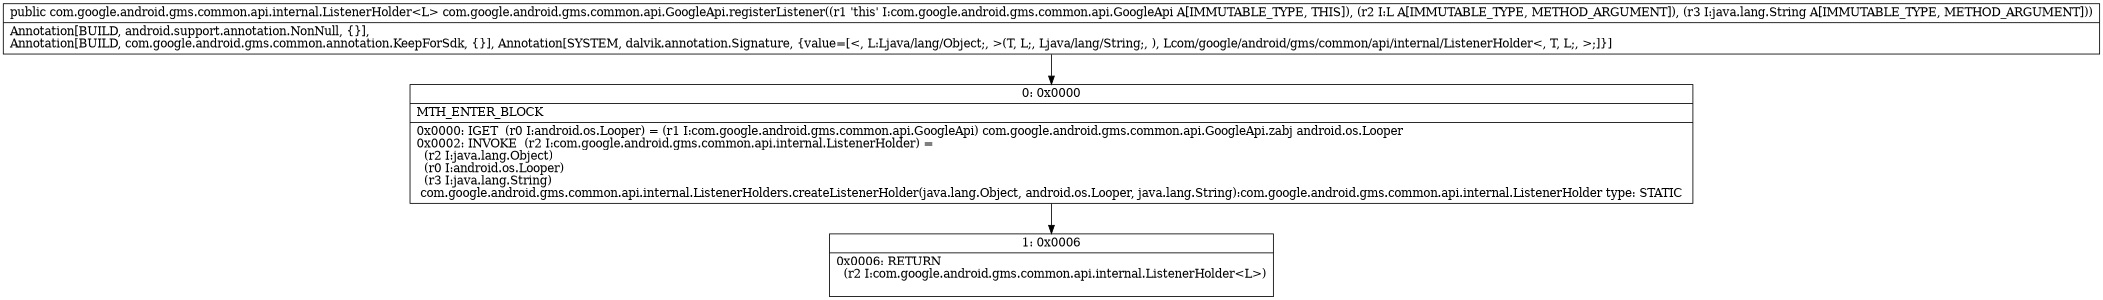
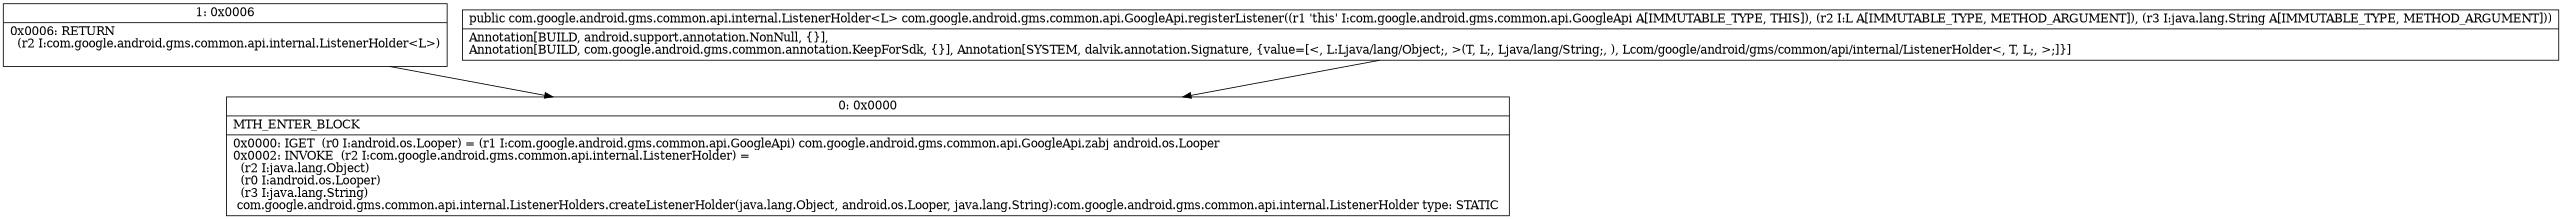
  digraph {
    node [shape=record]
    n1 [label="{0\:\ 0x0000|MTH_ENTER_BLOCK\l|0x0000: IGET  (r0 I:android.os.Looper) = (r1 I:com.google.android.gms.common.api.GoogleApi) com.google.android.gms.common.api.GoogleApi.zabj android.os.Looper \l0x0002: INVOKE  (r2 I:com.google.android.gms.common.api.internal.ListenerHolder) = \l  (r2 I:java.lang.Object)\l  (r0 I:android.os.Looper)\l  (r3 I:java.lang.String)\l com.google.android.gms.common.api.internal.ListenerHolders.createListenerHolder(java.lang.Object, android.os.Looper, java.lang.String):com.google.android.gms.common.api.internal.ListenerHolder type: STATIC \l}"]
    n2 [label="{1\:\ 0x0006|0x0006: RETURN  \l  (r2 I:com.google.android.gms.common.api.internal.ListenerHolder\<L\>)\l \l}"]
    n3 [label="{public com.google.android.gms.common.api.internal.ListenerHolder\<L\> com.google.android.gms.common.api.GoogleApi.registerListener((r1 'this' I:com.google.android.gms.common.api.GoogleApi A[IMMUTABLE_TYPE, THIS]), (r2 I:L A[IMMUTABLE_TYPE, METHOD_ARGUMENT]), (r3 I:java.lang.String A[IMMUTABLE_TYPE, METHOD_ARGUMENT]))  | Annotation[BUILD, android.support.annotation.NonNull, \{\}], \lAnnotation[BUILD, com.google.android.gms.common.annotation.KeepForSdk, \{\}], Annotation[SYSTEM, dalvik.annotation.Signature, \{value=[\<, L:Ljava\/lang\/Object;, \>(T, L;, Ljava\/lang\/String;, ), Lcom\/google\/android\/gms\/common\/api\/internal\/ListenerHolder\<, T, L;, \>;]\}]\l}"]
-   n1 -> n2
+   n2 -> n1
    n3 -> n1
  }
